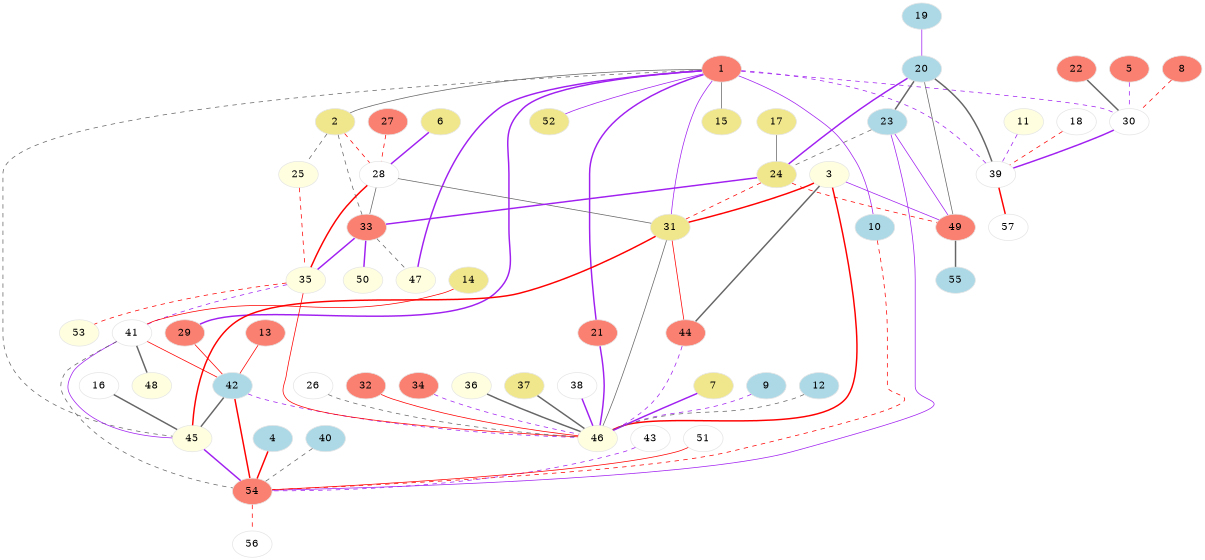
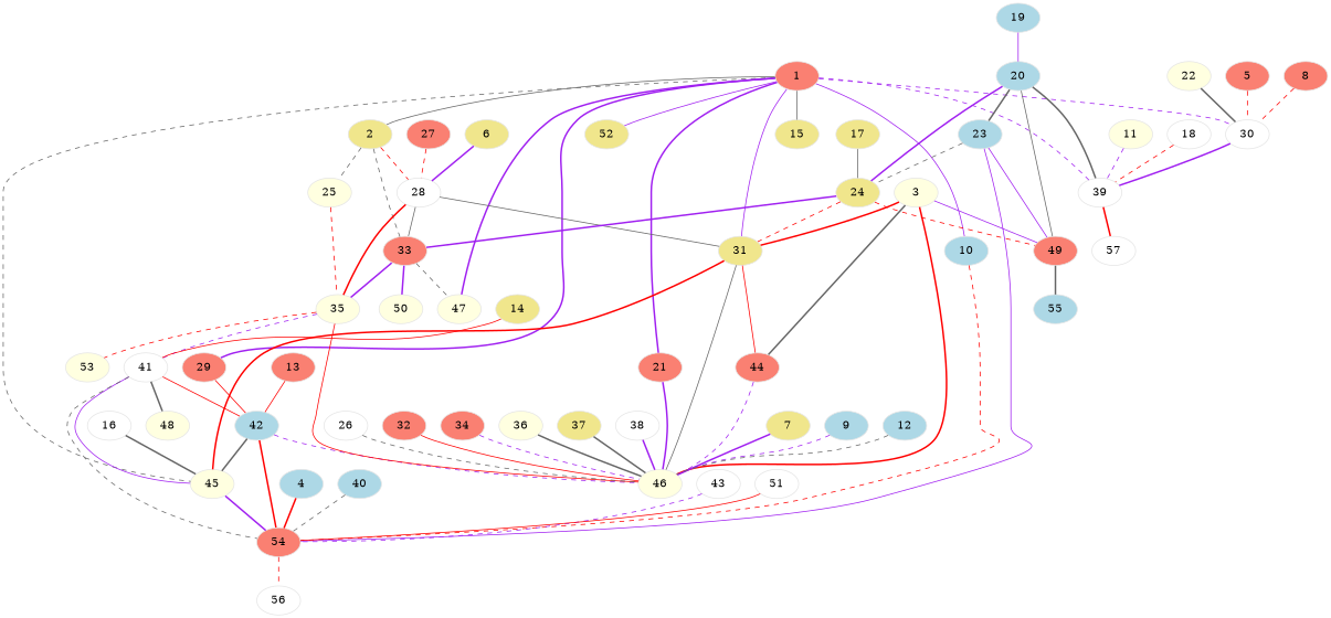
  graph {
    node [color=gray90 fillcolor=salmon style=filled]
    edge [color=purple style=bold weight=1.0]
    2 [fillcolor=khaki]
    1
    10 [fillcolor=lightblue]
    15 [fillcolor=khaki]
    21
    29
    30 [fillcolor=white]
    31 [fillcolor=khaki]
    39 [fillcolor=white]
    45 [fillcolor=lightyellow]
    47 [fillcolor=lightyellow]
    52 [fillcolor=khaki]
    28 [fillcolor=white]
    33
    25 [fillcolor=lightyellow]
    54
    46 [fillcolor=lightyellow]
    42 [fillcolor=lightblue]
    44
    57 [fillcolor=white]
    35 [fillcolor=lightyellow]
    50 [fillcolor=lightyellow]
    41 [fillcolor=white]
    53 [fillcolor=lightyellow]
    3 [fillcolor=lightyellow]
    49
    55 [fillcolor=lightblue]
    4 [fillcolor=lightblue]
    56 [fillcolor=white]
    5
    6 [fillcolor=khaki]
    7 [fillcolor=khaki]
    8
    9 [fillcolor=lightblue]
    11 [fillcolor=lightyellow]
    12 [fillcolor=lightblue]
    13
    14 [fillcolor=khaki]
    48 [fillcolor=lightyellow]
    16 [fillcolor=white]
    17 [fillcolor=khaki]
    24 [fillcolor=khaki]
    18 [fillcolor=white]
    19 [fillcolor=lightblue]
    20 [fillcolor=lightblue]
    23 [fillcolor=lightblue]
-   22
+   22 [fillcolor=lightyellow]
    26 [fillcolor=white]
    27
    32
    34
    36 [fillcolor=lightyellow]
    37 [fillcolor=khaki]
    38 [fillcolor=white]
    40 [fillcolor=lightblue]
    43 [fillcolor=white]
    51 [fillcolor=white]
    2 -- 28 [color=red style=dashed]
    2 -- 33 [color=gray40 style=dashed weight=2.0]
    2 -- 25 [color=gray40 style=dashed]
    1 -- 2 [color=gray40 style=solid]
    1 -- 10 [style=solid]
    1 -- 15 [color=gray40 style=solid]
    1 -- 21
    1 -- 29
    1 -- 30 [style=dashed weight=3.0]
    1 -- 31 [style=solid]
    1 -- 39 [style=dashed weight=3.0]
    1 -- 45 [color=gray40 style=dashed]
    1 -- 47
    1 -- 52 [style=solid]
    10 -- 54 [color=red style=dashed]
    21 -- 46
    29 -- 42 [color=red style=solid weight=2.0]
    30 -- 39
    31 -- 45 [color=red]
    31 -- 46 [color=gray40 style=solid weight=2.0]
    31 -- 44 [color=red style=solid]
    39 -- 57 [color=red]
    45 -- 54 [weight=2.0]
    28 -- 31 [color=gray40 style=solid]
    28 -- 33 [color=gray40 style=solid weight=2.0]
    28 -- 35 [color=red]
    33 -- 47 [color=gray40 style=dashed]
    33 -- 35 [weight=2.0]
    33 -- 50
    25 -- 35 [color=red style=dashed]
    54 -- 56 [color=red style=dashed]
    42 -- 45 [color=gray40]
    42 -- 54 [color=red weight=2.0]
    42 -- 46 [style=dashed]
    44 -- 46 [style=dashed weight=2.0]
    35 -- 46 [color=red style=solid]
    35 -- 41 [style=dashed]
    35 -- 53 [color=red style=dashed]
    41 -- 45 [style=solid]
    41 -- 54 [color=gray40 style=dashed weight=2.0]
    41 -- 42 [color=red style=solid]
    41 -- 48 [color=gray40]
    3 -- 31 [color=red]
    3 -- 46 [color=red weight=2.0]
    3 -- 44 [color=gray40]
    3 -- 49 [style=solid]
    49 -- 55 [color=gray40]
    4 -- 54 [color=red]
-   5 -- 30 [style=dashed]
+   5 -- 30 [color=red style=dashed]
    6 -- 28
    7 -- 46
    8 -- 30 [color=red style=dashed]
    9 -- 46 [style=dashed]
    11 -- 39 [style=dashed]
    12 -- 46 [color=gray40 style=dashed]
    13 -- 42 [color=red style=solid]
    14 -- 41 [color=red style=solid]
    16 -- 45 [color=gray40]
    17 -- 24 [color=gray40 style=solid]
    24 -- 31 [color=red style=dashed]
    24 -- 33
    24 -- 49 [color=red style=dashed]
    18 -- 39 [color=red style=dashed]
    19 -- 20 [style=solid]
    20 -- 39 [color=gray40 weight=2.0]
    20 -- 49 [color=gray40 style=solid weight=2.0]
    20 -- 24 [weight=2.0]
    20 -- 23 [color=gray40 weight=2.0]
    23 -- 54 [style=solid]
    23 -- 49 [style=solid]
    23 -- 24 [color=gray40 style=dashed]
    22 -- 30 [color=gray40]
    26 -- 46 [color=gray40 style=dashed]
    27 -- 28 [color=red style=dashed]
    32 -- 46 [color=red style=solid]
    34 -- 46 [style=dashed]
    36 -- 46 [color=gray40]
    37 -- 46 [color=gray40]
    38 -- 46
    40 -- 54 [color=gray40 style=dashed]
    43 -- 54 [style=dashed]
    51 -- 54 [color=red style=solid]
  }
